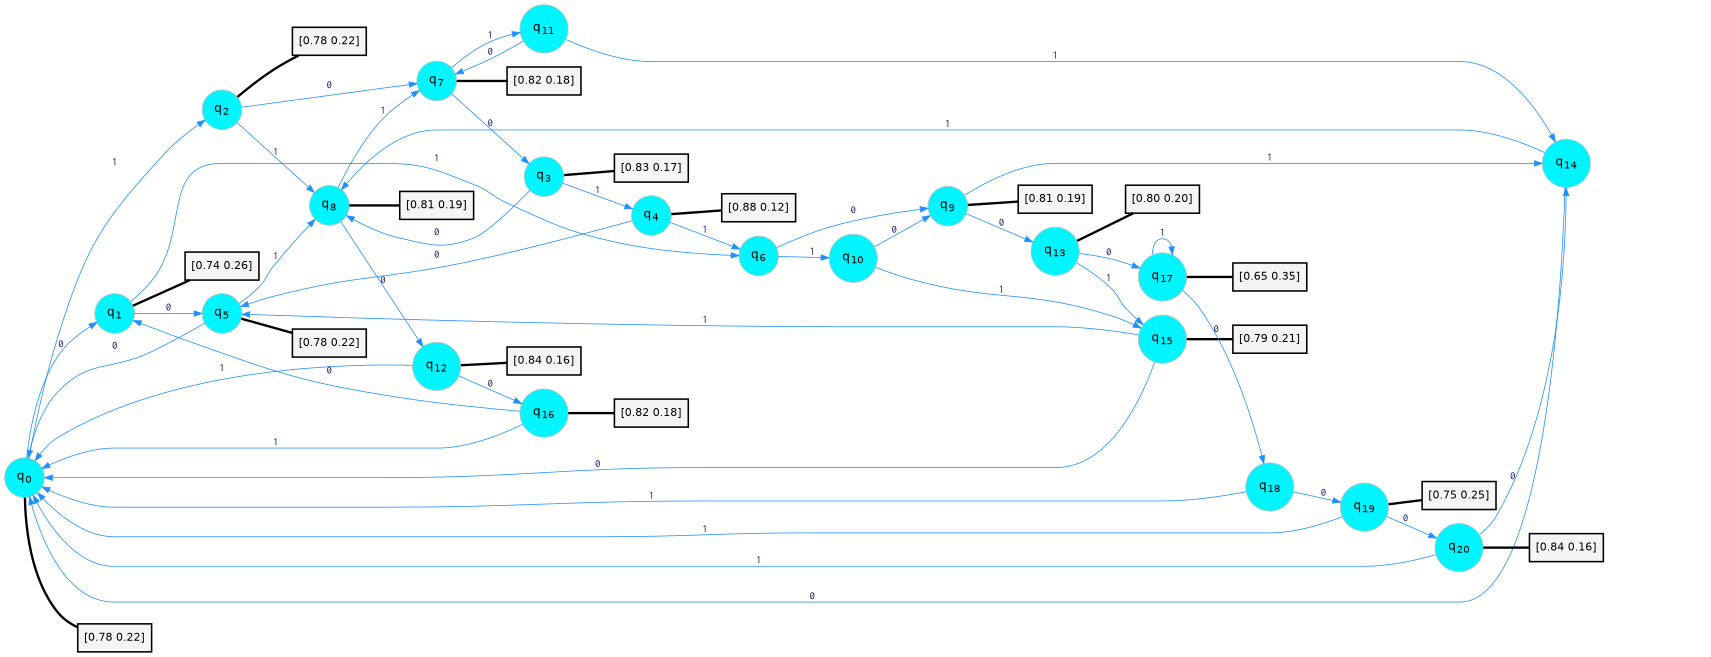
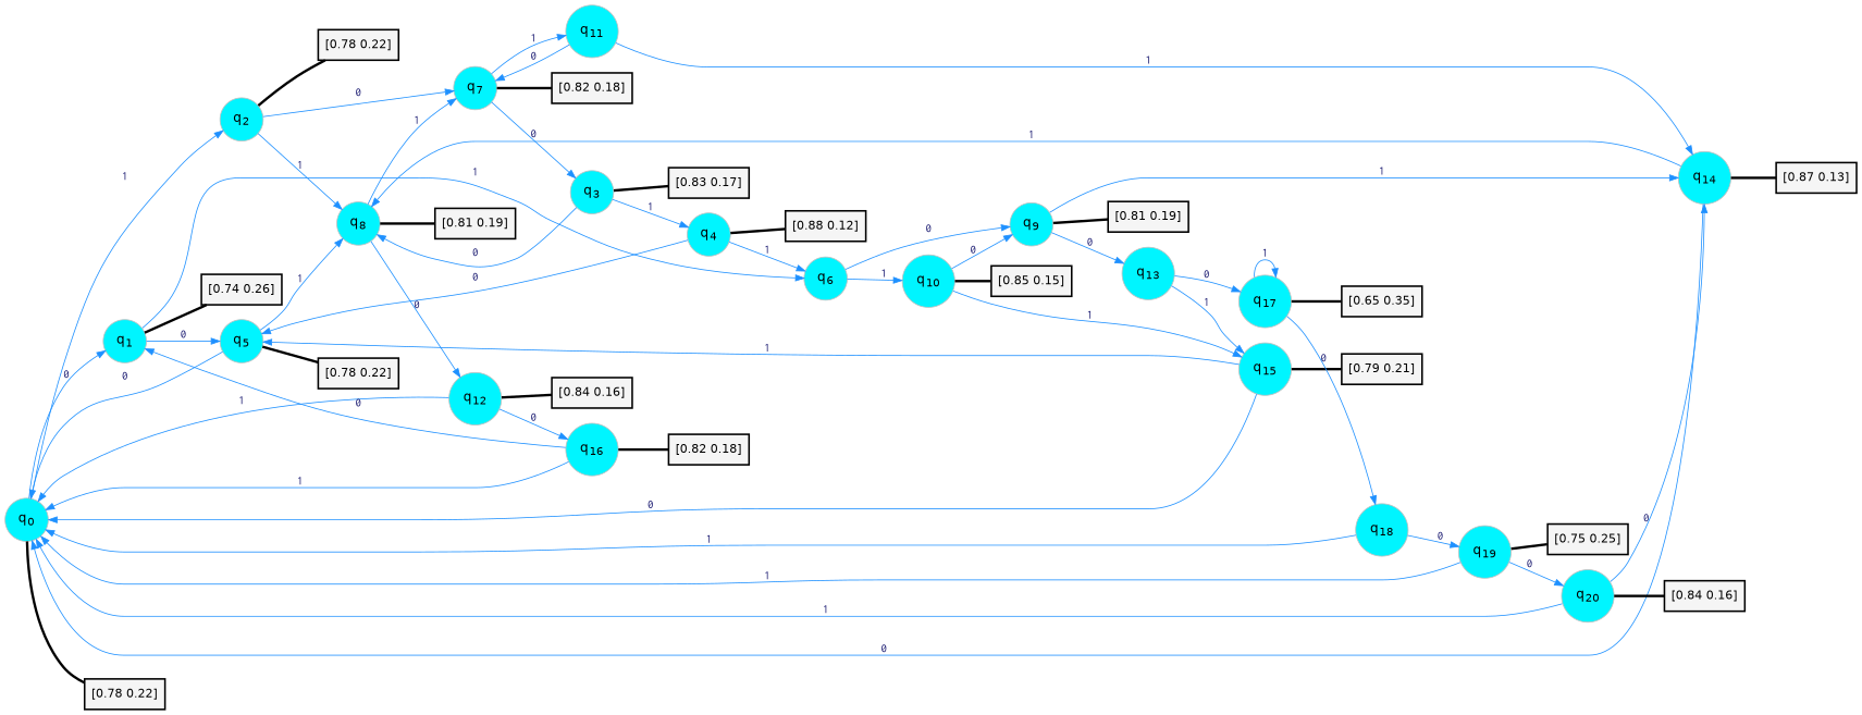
  digraph {
    rankdir=LR
    node [color=gray fillcolor=turquoise1 fontcolor=black fontname=Helvetica fontsize=16 fontweight=bold shape=circle style=filled]
    edge [arrowsize=1 color=dodgerblue1 fontcolor=midnightblue fontname=courier fontweight=bold penwidth=1 style=solid weight=20]
    n1 [label=<q<SUB>0</SUB>>]
    n2 [label=<q<SUB>1</SUB>>]
    n3 [label=<q<SUB>2</SUB>>]
    n4 [color=black fillcolor=whitesmoke fontsize=14 label="[0.78 0.22]" penwidth=2 shape=box]
    n5 [label=<q<SUB>5</SUB>>]
    n6 [label=<q<SUB>6</SUB>>]
    n7 [color=black fillcolor=whitesmoke fontsize=14 label="[0.74 0.26]" penwidth=2 shape=box]
    n8 [label=<q<SUB>7</SUB>>]
    n9 [label=<q<SUB>8</SUB>>]
    n10 [color=black fillcolor=whitesmoke fontsize=14 label="[0.78 0.22]" penwidth=2 shape=box]
    n11 [color=black fillcolor=whitesmoke fontsize=14 label="[0.78 0.22]" penwidth=2 shape=box]
    n12 [label=<q<SUB>9</SUB>>]
    n13 [label=<q<SUB>10</SUB>>]
    n14 [label=<q<SUB>3</SUB>>]
    n15 [label=<q<SUB>11</SUB>>]
    n16 [color=black fillcolor=whitesmoke fontsize=14 label="[0.82 0.18]" penwidth=2 shape=box]
    n17 [label=<q<SUB>12</SUB>>]
    n18 [color=black fillcolor=whitesmoke fontsize=14 label="[0.81 0.19]" penwidth=2 shape=box]
    n19 [label=<q<SUB>4</SUB>>]
    n20 [color=black fillcolor=whitesmoke fontsize=14 label="[0.83 0.17]" penwidth=2 shape=box]
    n21 [color=black fillcolor=whitesmoke fontsize=14 label="[0.88 0.12]" penwidth=2 shape=box]
    n22 [label=<q<SUB>13</SUB>>]
    n23 [label=<q<SUB>14</SUB>>]
    n24 [color=black fillcolor=whitesmoke fontsize=14 label="[0.81 0.19]" penwidth=2 shape=box]
    n25 [label=<q<SUB>15</SUB>>]
+   n26 [color=black fillcolor=whitesmoke fontsize=14 label="[0.85 0.15]" penwidth=2 shape=box]
    n27 [label=<q<SUB>16</SUB>>]
    n28 [color=black fillcolor=whitesmoke fontsize=14 label="[0.84 0.16]" penwidth=2 shape=box]
    n29 [label=<q<SUB>17</SUB>>]
-   n30 [color=black fillcolor=whitesmoke fontsize=14 label="[0.80 0.20]" penwidth=2 shape=box]
+   n31 [color=black fillcolor=whitesmoke fontsize=14 label="[0.87 0.13]" penwidth=2 shape=box]
    n32 [color=black fillcolor=whitesmoke fontsize=14 label="[0.79 0.21]" penwidth=2 shape=box]
    n33 [color=black fillcolor=whitesmoke fontsize=14 label="[0.82 0.18]" penwidth=2 shape=box]
    n34 [label=<q<SUB>18</SUB>>]
    n35 [color=black fillcolor=whitesmoke fontsize=14 label="[0.65 0.35]" penwidth=2 shape=box]
    n36 [label=<q<SUB>19</SUB>>]
    n37 [label=<q<SUB>20</SUB>>]
    n38 [color=black fillcolor=whitesmoke fontsize=14 label="[0.75 0.25]" penwidth=2 shape=box]
    n39 [color=black fillcolor=whitesmoke fontsize=14 label="[0.84 0.16]" penwidth=2 shape=box]
    n1 -> n2 [label=0]
    n1 -> n3 [label=1]
    n1 -> n4 [arrowhead=none color=black penwidth=3]
    n2 -> n5 [label=0]
    n2 -> n6 [label=1]
    n2 -> n7 [arrowhead=none color=black penwidth=3]
    n3 -> n8 [label=0]
    n3 -> n9 [label=1]
    n3 -> n10 [arrowhead=none color=black penwidth=3]
    n5 -> n1 [label=0]
    n5 -> n9 [label=1]
    n5 -> n11 [arrowhead=none color=black penwidth=3]
    n6 -> n12 [label=0]
    n6 -> n13 [label=1]
    n8 -> n14 [label=0]
    n8 -> n15 [label=1]
    n8 -> n16 [arrowhead=none color=black penwidth=3]
    n9 -> n8 [label=1]
    n9 -> n17 [label=0]
    n9 -> n18 [arrowhead=none color=black penwidth=3]
    n12 -> n22 [label=0]
    n12 -> n23 [label=1]
    n12 -> n24 [arrowhead=none color=black penwidth=3]
    n13 -> n12 [label=0]
    n13 -> n25 [label=1]
+   n13 -> n26 [arrowhead=none color=black penwidth=3]
    n14 -> n9 [label=0]
    n14 -> n19 [label=1]
    n14 -> n20 [arrowhead=none color=black penwidth=3]
    n15 -> n8 [label=0]
    n15 -> n23 [label=1]
    n17 -> n1 [label=1]
    n17 -> n27 [label=0]
    n17 -> n28 [arrowhead=none color=black penwidth=3]
    n19 -> n5 [label=0]
    n19 -> n6 [label=1]
    n19 -> n21 [arrowhead=none color=black penwidth=3]
    n22 -> n25 [label=1]
    n22 -> n29 [label=0]
-   n22 -> n30 [arrowhead=none color=black penwidth=3]
    n23 -> n1 [label=0]
    n23 -> n9 [label=1]
+   n23 -> n31 [arrowhead=none color=black penwidth=3]
    n25 -> n1 [label=0]
    n25 -> n5 [label=1]
    n25 -> n32 [arrowhead=none color=black penwidth=3]
    n27 -> n1 [label=1]
    n27 -> n2 [label=0]
    n27 -> n33 [arrowhead=none color=black penwidth=3]
    n29 -> n29 [label=1]
    n29 -> n34 [label=0]
    n29 -> n35 [arrowhead=none color=black penwidth=3]
    n34 -> n1 [label=1]
    n34 -> n36 [label=0]
    n36 -> n1 [label=1]
    n36 -> n37 [label=0]
    n36 -> n38 [arrowhead=none color=black penwidth=3]
    n37 -> n1 [label=1]
    n37 -> n23 [label=0]
    n37 -> n39 [arrowhead=none color=black penwidth=3]
  }
